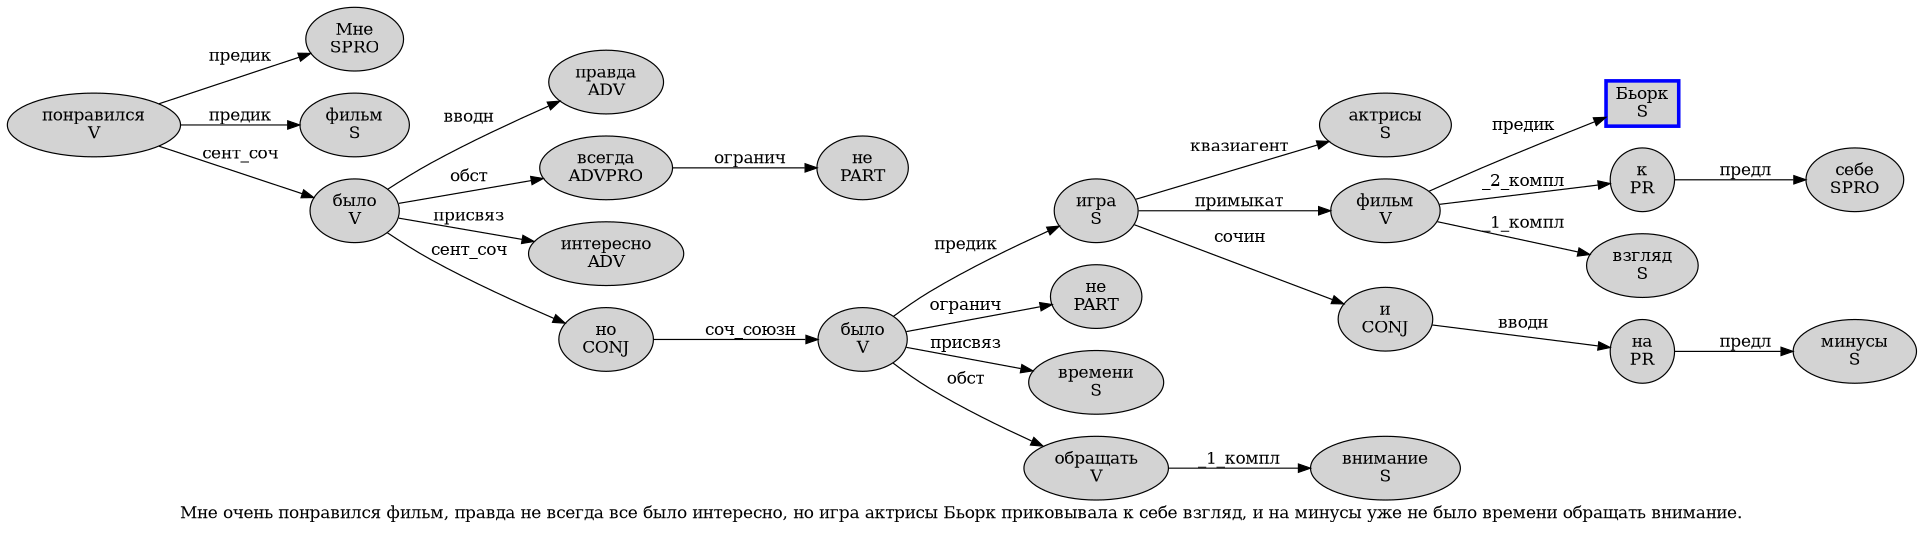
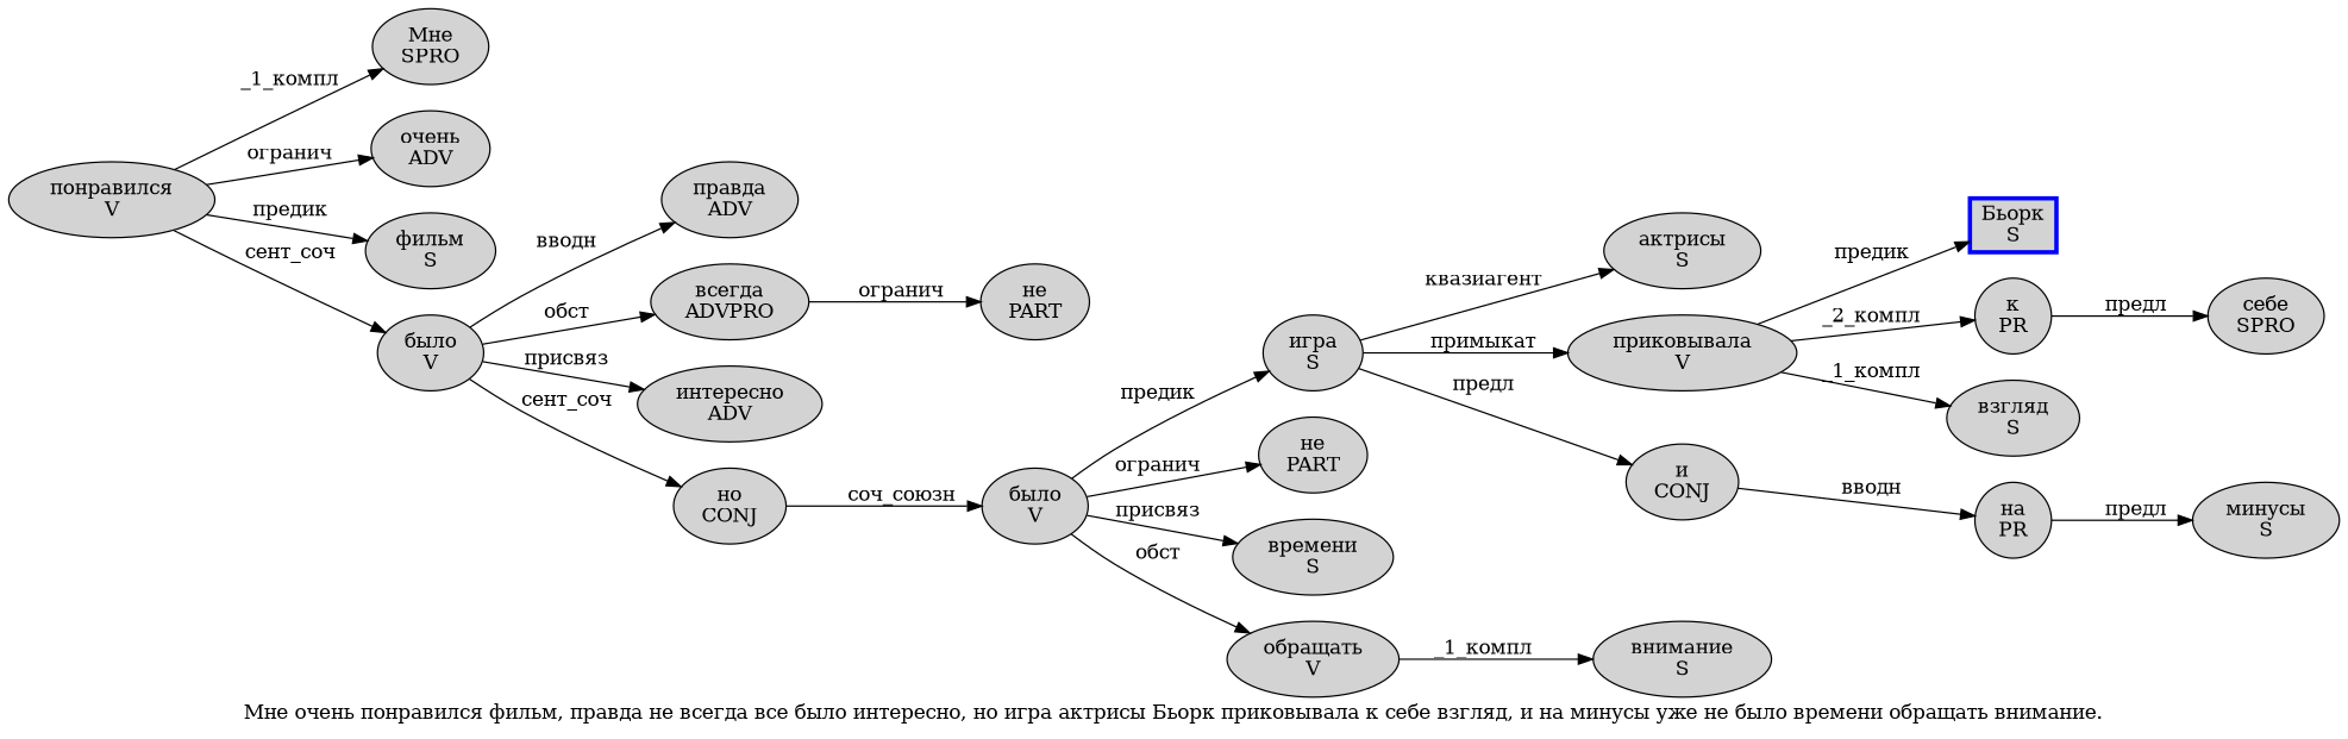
  digraph {
    label="Мне очень понравился фильм, правда не всегда все было интересно, но игра актрисы Бьорк приковывала к себе взгляд, и на минусы уже не было времени обращать внимание."
    rankdir=LR
    node [fillcolor=lightgray penwidth=1 shape=ellipse style=filled]
    n1 [label="Мне\nSPRO"]
+   n2 [label="очень\nADV"]
    n3 [label="понравился\nV"]
    n4 [label="фильм\nS"]
    n5 [label="было\nV"]
    n6 [label="правда\nADV"]
    n7 [label="всегда\nADVPRO"]
    n8 [label="интересно\nADV"]
    n9 [label="но\nCONJ"]
    n10 [label="не\nPART"]
    n11 [label="было\nV"]
    n12 [label="игра\nS"]
    n13 [label="не\nPART"]
    n14 [label="времени\nS"]
    n15 [label="обращать\nV"]
    n16 [label="актрисы\nS"]
-   n17 [label="фильм\nV"]
+   n17 [label="приковывала\nV"]
    n18 [label="и\nCONJ"]
    n19 [color=blue label="Бьорк\nS" penwidth=3 shape=box]
    n20 [label="к\nPR"]
    n21 [label="взгляд\nS"]
    n22 [label="на\nPR"]
    n23 [label="себе\nSPRO"]
    n24 [label="минусы\nS"]
    n25 [label="внимание\nS"]
-   n3 -> n1 [label="предик"]
+   n3 -> n1 [label="_1_компл"]
+   n3 -> n2 [label="огранич"]
    n3 -> n4 [label="предик"]
    n3 -> n5 [label="сент_соч"]
    n5 -> n6 [label="вводн"]
    n5 -> n7 [label="обст"]
    n5 -> n8 [label="присвяз"]
    n5 -> n9 [label="сент_соч"]
    n7 -> n10 [label="огранич"]
    n9 -> n11 [label="соч_союзн"]
    n11 -> n12 [label="предик"]
    n11 -> n13 [label="огранич"]
    n11 -> n14 [label="присвяз"]
    n11 -> n15 [label="обст"]
    n12 -> n16 [label="квазиагент"]
    n12 -> n17 [label="примыкат"]
-   n12 -> n18 [label="сочин"]
+   n12 -> n18 [label="предл"]
    n15 -> n25 [label="_1_компл"]
    n17 -> n19 [label="предик"]
    n17 -> n20 [label="_2_компл"]
    n17 -> n21 [label="_1_компл"]
    n18 -> n22 [label="вводн"]
    n20 -> n23 [label="предл"]
    n22 -> n24 [label="предл"]
  }
